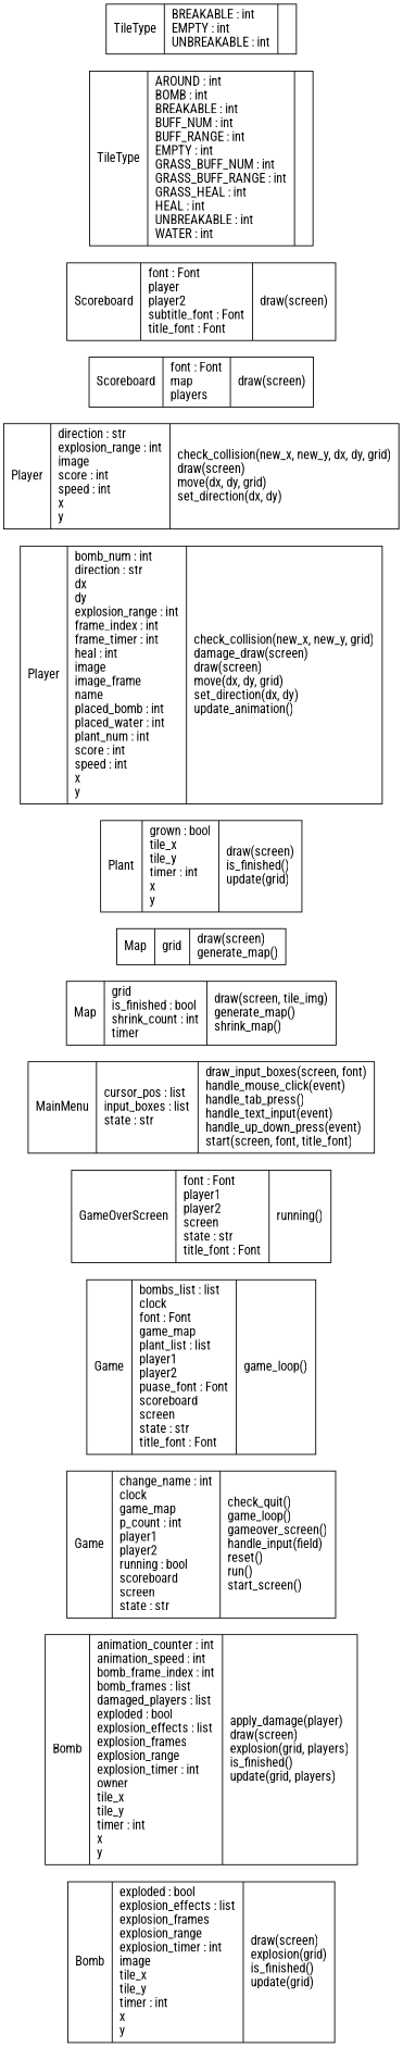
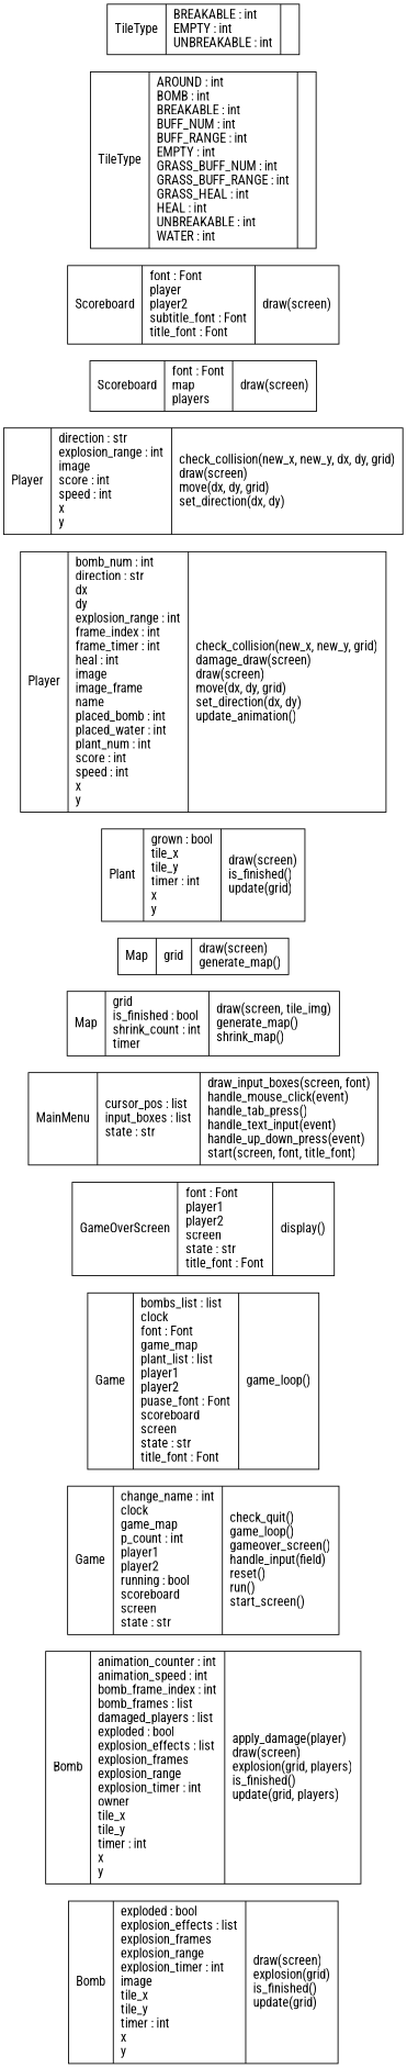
  digraph {
    rankdir=LR
    fontname="Roboto Condensed"
    node [color=black fontcolor=black shape=record style=solid fontname="Roboto Condensed"]
    n1 [label=<{Bomb|exploded : bool<br ALIGN="LEFT"/>explosion_effects : list<br ALIGN="LEFT"/>explosion_frames<br ALIGN="LEFT"/>explosion_range<br ALIGN="LEFT"/>explosion_timer : int<br ALIGN="LEFT"/>image<br ALIGN="LEFT"/>tile_x<br ALIGN="LEFT"/>tile_y<br ALIGN="LEFT"/>timer : int<br ALIGN="LEFT"/>x<br ALIGN="LEFT"/>y<br ALIGN="LEFT"/>|draw(screen)<br ALIGN="LEFT"/>explosion(grid)<br ALIGN="LEFT"/>is_finished()<br ALIGN="LEFT"/>update(grid)<br ALIGN="LEFT"/>}>]
    n2 [label=<{Bomb|animation_counter : int<br ALIGN="LEFT"/>animation_speed : int<br ALIGN="LEFT"/>bomb_frame_index : int<br ALIGN="LEFT"/>bomb_frames : list<br ALIGN="LEFT"/>damaged_players : list<br ALIGN="LEFT"/>exploded : bool<br ALIGN="LEFT"/>explosion_effects : list<br ALIGN="LEFT"/>explosion_frames<br ALIGN="LEFT"/>explosion_range<br ALIGN="LEFT"/>explosion_timer : int<br ALIGN="LEFT"/>owner<br ALIGN="LEFT"/>tile_x<br ALIGN="LEFT"/>tile_y<br ALIGN="LEFT"/>timer : int<br ALIGN="LEFT"/>x<br ALIGN="LEFT"/>y<br ALIGN="LEFT"/>|apply_damage(player)<br ALIGN="LEFT"/>draw(screen)<br ALIGN="LEFT"/>explosion(grid, players)<br ALIGN="LEFT"/>is_finished()<br ALIGN="LEFT"/>update(grid, players)<br ALIGN="LEFT"/>}>]
    n3 [label=<{Game|change_name : int<br ALIGN="LEFT"/>clock<br ALIGN="LEFT"/>game_map<br ALIGN="LEFT"/>p_count : int<br ALIGN="LEFT"/>player1<br ALIGN="LEFT"/>player2<br ALIGN="LEFT"/>running : bool<br ALIGN="LEFT"/>scoreboard<br ALIGN="LEFT"/>screen<br ALIGN="LEFT"/>state : str<br ALIGN="LEFT"/>|check_quit()<br ALIGN="LEFT"/>game_loop()<br ALIGN="LEFT"/>gameover_screen()<br ALIGN="LEFT"/>handle_input(field)<br ALIGN="LEFT"/>reset()<br ALIGN="LEFT"/>run()<br ALIGN="LEFT"/>start_screen()<br ALIGN="LEFT"/>}>]
    n4 [label=<{Game|bombs_list : list<br ALIGN="LEFT"/>clock<br ALIGN="LEFT"/>font : Font<br ALIGN="LEFT"/>game_map<br ALIGN="LEFT"/>plant_list : list<br ALIGN="LEFT"/>player1<br ALIGN="LEFT"/>player2<br ALIGN="LEFT"/>puase_font : Font<br ALIGN="LEFT"/>scoreboard<br ALIGN="LEFT"/>screen<br ALIGN="LEFT"/>state : str<br ALIGN="LEFT"/>title_font : Font<br ALIGN="LEFT"/>|game_loop()<br ALIGN="LEFT"/>}>]
-   n5 [label=<{GameOverScreen|font : Font<br ALIGN="LEFT"/>player1<br ALIGN="LEFT"/>player2<br ALIGN="LEFT"/>screen<br ALIGN="LEFT"/>state : str<br ALIGN="LEFT"/>title_font : Font<br ALIGN="LEFT"/>|running()<br ALIGN="LEFT"/>}>]
+   n5 [label=<{GameOverScreen|font : Font<br ALIGN="LEFT"/>player1<br ALIGN="LEFT"/>player2<br ALIGN="LEFT"/>screen<br ALIGN="LEFT"/>state : str<br ALIGN="LEFT"/>title_font : Font<br ALIGN="LEFT"/>|display()<br ALIGN="LEFT"/>}>]
    n6 [label=<{MainMenu|cursor_pos : list<br ALIGN="LEFT"/>input_boxes : list<br ALIGN="LEFT"/>state : str<br ALIGN="LEFT"/>|draw_input_boxes(screen, font)<br ALIGN="LEFT"/>handle_mouse_click(event)<br ALIGN="LEFT"/>handle_tab_press()<br ALIGN="LEFT"/>handle_text_input(event)<br ALIGN="LEFT"/>handle_up_down_press(event)<br ALIGN="LEFT"/>start(screen, font, title_font)<br ALIGN="LEFT"/>}>]
    n7 [label=<{Map|grid<br ALIGN="LEFT"/>is_finished : bool<br ALIGN="LEFT"/>shrink_count : int<br ALIGN="LEFT"/>timer<br ALIGN="LEFT"/>|draw(screen, tile_img)<br ALIGN="LEFT"/>generate_map()<br ALIGN="LEFT"/>shrink_map()<br ALIGN="LEFT"/>}>]
    n8 [label=<{Map|grid<br ALIGN="LEFT"/>|draw(screen)<br ALIGN="LEFT"/>generate_map()<br ALIGN="LEFT"/>}>]
    n9 [label=<{Plant|grown : bool<br ALIGN="LEFT"/>tile_x<br ALIGN="LEFT"/>tile_y<br ALIGN="LEFT"/>timer : int<br ALIGN="LEFT"/>x<br ALIGN="LEFT"/>y<br ALIGN="LEFT"/>|draw(screen)<br ALIGN="LEFT"/>is_finished()<br ALIGN="LEFT"/>update(grid)<br ALIGN="LEFT"/>}>]
    n10 [label=<{Player|bomb_num : int<br ALIGN="LEFT"/>direction : str<br ALIGN="LEFT"/>dx<br ALIGN="LEFT"/>dy<br ALIGN="LEFT"/>explosion_range : int<br ALIGN="LEFT"/>frame_index : int<br ALIGN="LEFT"/>frame_timer : int<br ALIGN="LEFT"/>heal : int<br ALIGN="LEFT"/>image<br ALIGN="LEFT"/>image_frame<br ALIGN="LEFT"/>name<br ALIGN="LEFT"/>placed_bomb : int<br ALIGN="LEFT"/>placed_water : int<br ALIGN="LEFT"/>plant_num : int<br ALIGN="LEFT"/>score : int<br ALIGN="LEFT"/>speed : int<br ALIGN="LEFT"/>x<br ALIGN="LEFT"/>y<br ALIGN="LEFT"/>|check_collision(new_x, new_y, grid)<br ALIGN="LEFT"/>damage_draw(screen)<br ALIGN="LEFT"/>draw(screen)<br ALIGN="LEFT"/>move(dx, dy, grid)<br ALIGN="LEFT"/>set_direction(dx, dy)<br ALIGN="LEFT"/>update_animation()<br ALIGN="LEFT"/>}>]
    n11 [label=<{Player|direction : str<br ALIGN="LEFT"/>explosion_range : int<br ALIGN="LEFT"/>image<br ALIGN="LEFT"/>score : int<br ALIGN="LEFT"/>speed : int<br ALIGN="LEFT"/>x<br ALIGN="LEFT"/>y<br ALIGN="LEFT"/>|check_collision(new_x, new_y, dx, dy, grid)<br ALIGN="LEFT"/>draw(screen)<br ALIGN="LEFT"/>move(dx, dy, grid)<br ALIGN="LEFT"/>set_direction(dx, dy)<br ALIGN="LEFT"/>}>]
    n12 [label=<{Scoreboard|font : Font<br ALIGN="LEFT"/>map<br ALIGN="LEFT"/>players<br ALIGN="LEFT"/>|draw(screen)<br ALIGN="LEFT"/>}>]
    n13 [label=<{Scoreboard|font : Font<br ALIGN="LEFT"/>player<br ALIGN="LEFT"/>player2<br ALIGN="LEFT"/>subtitle_font : Font<br ALIGN="LEFT"/>title_font : Font<br ALIGN="LEFT"/>|draw(screen)<br ALIGN="LEFT"/>}>]
    n14 [label=<{TileType|AROUND : int<br ALIGN="LEFT"/>BOMB : int<br ALIGN="LEFT"/>BREAKABLE : int<br ALIGN="LEFT"/>BUFF_NUM : int<br ALIGN="LEFT"/>BUFF_RANGE : int<br ALIGN="LEFT"/>EMPTY : int<br ALIGN="LEFT"/>GRASS_BUFF_NUM : int<br ALIGN="LEFT"/>GRASS_BUFF_RANGE : int<br ALIGN="LEFT"/>GRASS_HEAL : int<br ALIGN="LEFT"/>HEAL : int<br ALIGN="LEFT"/>UNBREAKABLE : int<br ALIGN="LEFT"/>WATER : int<br ALIGN="LEFT"/>|}>]
    n15 [label=<{TileType|BREAKABLE : int<br ALIGN="LEFT"/>EMPTY : int<br ALIGN="LEFT"/>UNBREAKABLE : int<br ALIGN="LEFT"/>|}>]
  }
